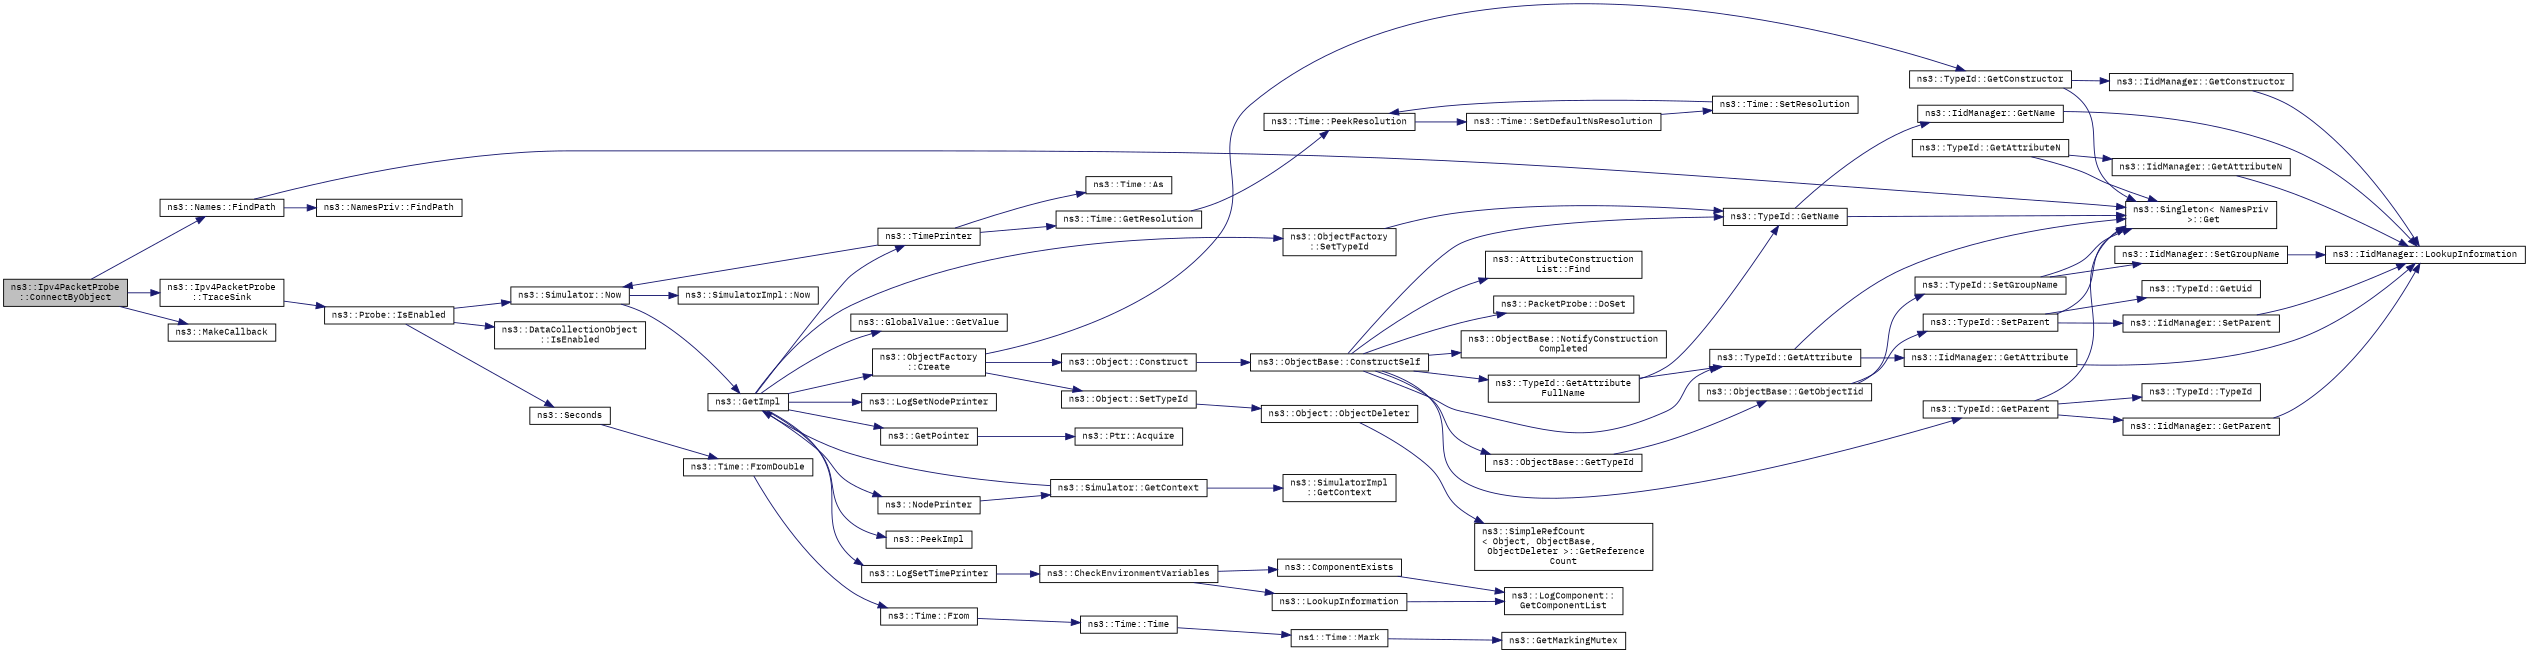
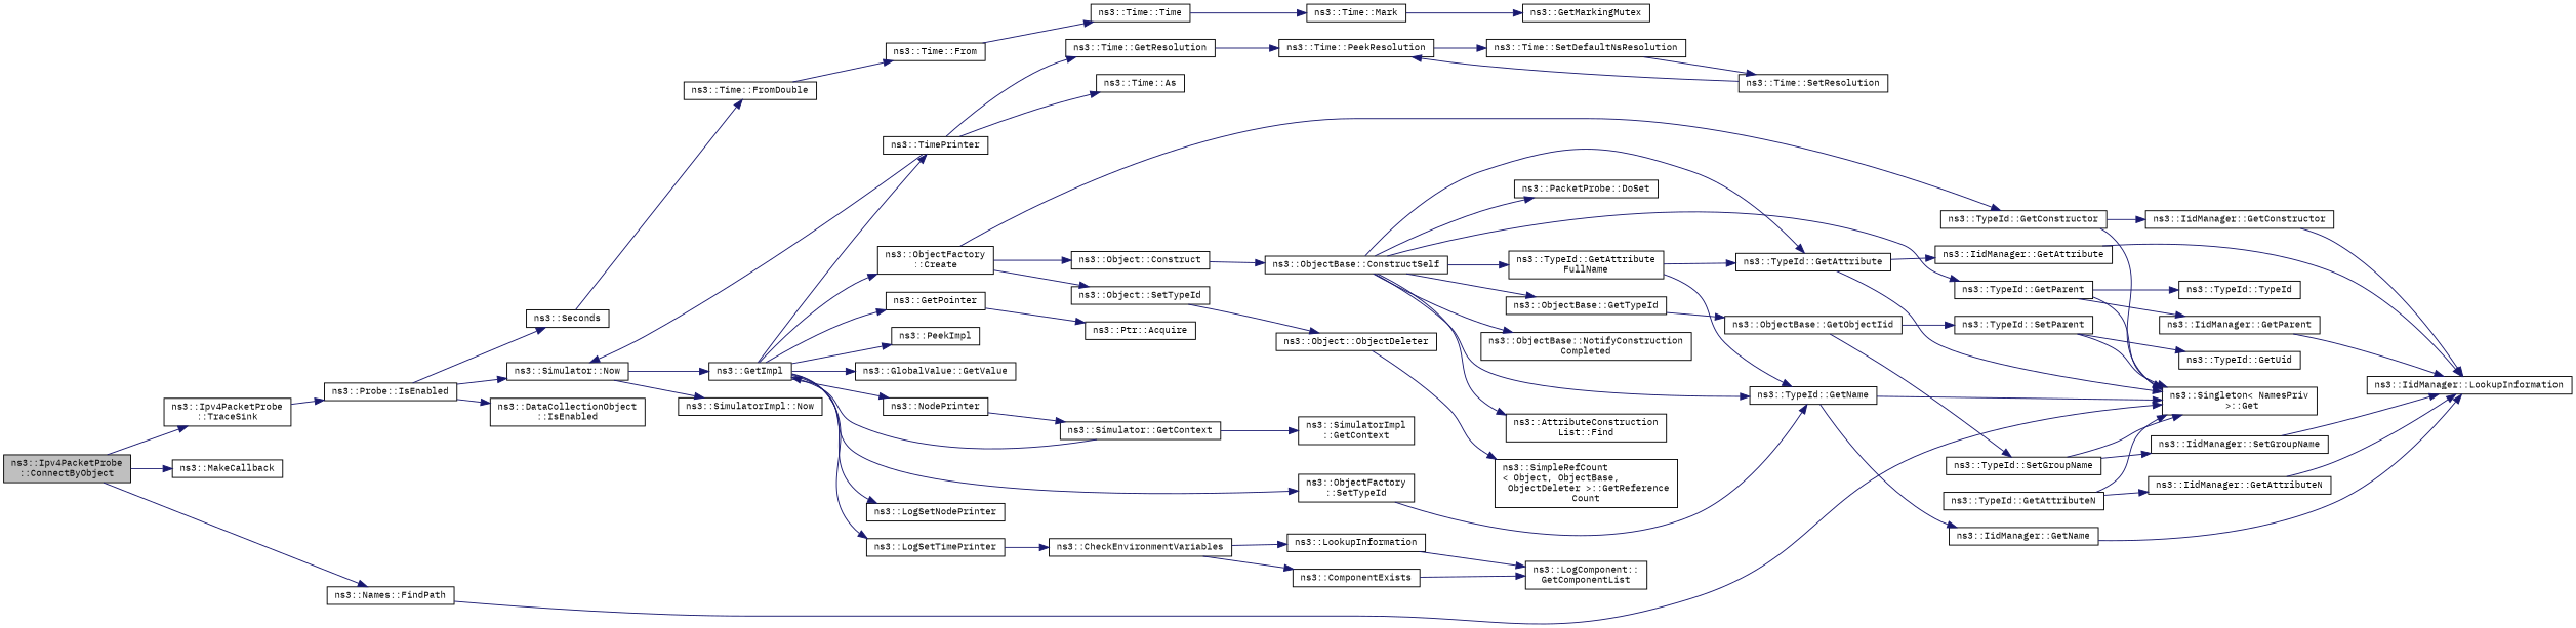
  digraph {
    fontname="IBM Plex Mono"
    rankdir=LR
    node [color=black fillcolor=white fontname="IBM Plex Mono" fontsize=10 shape=record style=filled]
    edge [color=midnightblue fontname="IBM Plex Mono" fontsize=10 labelfontname=Helvetica labelfontsize=10 style=solid]
    n1 [fillcolor=grey75 fontcolor=black height=0.2 label="ns3::Ipv4PacketProbe\l::ConnectByObject" width=0.4]
    n2 [height=0.2 label="ns3::Names::FindPath" width=0.4]
    n3 [height=0.2 label="ns3::MakeCallback" width=0.4]
    n4 [height=0.2 label="ns3::Ipv4PacketProbe\l::TraceSink" width=0.4]
    n5 [height=0.2 label="ns3::Singleton\< NamesPriv\l \>::Get" width=0.4]
-   n6 [height=0.2 label="ns3::NamesPriv::FindPath" width=0.4]
    n7 [height=0.2 label="ns3::Probe::IsEnabled" width=0.4]
    n8 [height=0.2 label="ns3::DataCollectionObject\l::IsEnabled" width=0.4]
    n9 [height=0.2 label="ns3::Simulator::Now" width=0.4]
    n10 [height=0.2 label="ns3::Seconds" width=0.4]
    n11 [height=0.2 label="ns3::GetImpl" width=0.4]
    n12 [height=0.2 label="ns3::SimulatorImpl::Now" width=0.4]
    n13 [height=0.2 label="ns3::Time::FromDouble" width=0.4]
    n14 [height=0.2 label="ns3::PeekImpl" width=0.4]
    n15 [height=0.2 label="ns3::GlobalValue::GetValue" width=0.4]
    n16 [height=0.2 label="ns3::ObjectFactory\l::SetTypeId" width=0.4]
    n17 [height=0.2 label="ns3::GetPointer" width=0.4]
    n18 [height=0.2 label="ns3::ObjectFactory\l::Create" width=0.4]
    n19 [height=0.2 label="ns3::LogSetTimePrinter" width=0.4]
    n20 [height=0.2 label="ns3::TimePrinter" width=0.4]
    n21 [height=0.2 label="ns3::LogSetNodePrinter" width=0.4]
    n22 [height=0.2 label="ns3::NodePrinter" width=0.4]
    n23 [height=0.2 label="ns3::TypeId::GetName" width=0.4]
    n24 [height=0.2 label="ns3::Ptr::Acquire" width=0.4]
    n25 [height=0.2 label="ns3::TypeId::GetConstructor" width=0.4]
    n26 [height=0.2 label="ns3::Object::SetTypeId" width=0.4]
    n27 [height=0.2 label="ns3::Object::Construct" width=0.4]
    n28 [height=0.2 label="ns3::CheckEnvironmentVariables" width=0.4]
    n29 [height=0.2 label="ns3::Time::GetResolution" width=0.4]
    n30 [height=0.2 label="ns3::Time::As" width=0.4]
    n31 [height=0.2 label="ns3::Simulator::GetContext" width=0.4]
    n32 [height=0.2 label="ns3::IidManager::GetName" width=0.4]
    n33 [height=0.2 label="ns3::IidManager::LookupInformation" width=0.4]
    n34 [height=0.2 label="ns3::IidManager::GetConstructor" width=0.4]
    n35 [height=0.2 label="ns3::Object::ObjectDeleter" width=0.4]
    n36 [height=0.2 label="ns3::ObjectBase::ConstructSelf" width=0.4]
    n37 [height=0.2 label="ns3::SimpleRefCount\l\< Object, ObjectBase,\l ObjectDeleter \>::GetReference\lCount" width=0.4]
    n38 [height=0.2 label="ns3::TypeId::GetAttribute" width=0.4]
    n39 [height=0.2 label="ns3::AttributeConstruction\lList::Find" width=0.4]
    n40 [height=0.2 label="ns3::PacketProbe::DoSet" width=0.4]
    n41 [height=0.2 label="ns3::TypeId::GetAttribute\lFullName" width=0.4]
    n42 [height=0.2 label="ns3::TypeId::GetParent" width=0.4]
    n43 [height=0.2 label="ns3::ObjectBase::GetTypeId" width=0.4]
    n44 [height=0.2 label="ns3::ObjectBase::NotifyConstruction\lCompleted" width=0.4]
    n45 [height=0.2 label="ns3::TypeId::GetAttributeN" width=0.4]
    n46 [height=0.2 label="ns3::IidManager::GetAttributeN" width=0.4]
    n47 [height=0.2 label="ns3::IidManager::GetAttribute" width=0.4]
    n48 [height=0.2 label="ns3::IidManager::GetParent" width=0.4]
    n49 [height=0.2 label="ns3::TypeId::TypeId" width=0.4]
    n50 [height=0.2 label="ns3::ObjectBase::GetObjectIid" width=0.4]
    n51 [height=0.2 label="ns3::TypeId::SetParent" width=0.4]
    n52 [height=0.2 label="ns3::TypeId::SetGroupName" width=0.4]
    n53 [height=0.2 label="ns3::TypeId::GetUid" width=0.4]
-   n54 [height=0.2 label="ns3::IidManager::SetParent" width=0.4]
    n55 [height=0.2 label="ns3::IidManager::SetGroupName" width=0.4]
    n56 [height=0.2 label="ns3::ComponentExists" width=0.4]
    n57 [height=0.2 label="ns3::LookupInformation" width=0.4]
    n58 [height=0.2 label="ns3::LogComponent::\lGetComponentList" width=0.4]
    n59 [height=0.2 label="ns3::Time::PeekResolution" width=0.4]
    n60 [height=0.2 label="ns3::Time::SetDefaultNsResolution" width=0.4]
    n61 [height=0.2 label="ns3::Time::SetResolution" width=0.4]
    n62 [height=0.2 label="ns3::SimulatorImpl\l::GetContext" width=0.4]
    n63 [height=0.2 label="ns3::Time::From" width=0.4]
    n64 [height=0.2 label="ns3::Time::Time" width=0.4]
-   n65 [height=0.2 label="ns1::Time::Mark" width=0.4]
+   n65 [height=0.2 label="ns3::Time::Mark" width=0.4]
    n66 [height=0.2 label="ns3::GetMarkingMutex" width=0.4]
    n1 -> n2
    n1 -> n3
    n1 -> n4
    n2 -> n5
-   n2 -> n6
    n4 -> n7
    n7 -> n8
    n7 -> n9
    n7 -> n10
    n9 -> n11
    n9 -> n12
    n10 -> n13
    n11 -> n14
    n11 -> n15
    n11 -> n16
    n11 -> n17
    n11 -> n18
    n11 -> n19
    n11 -> n20
    n11 -> n21
    n11 -> n22
    n13 -> n63
    n16 -> n23
    n17 -> n24
    n18 -> n25
    n18 -> n26
    n18 -> n27
    n19 -> n28
    n20 -> n9
    n20 -> n29
    n20 -> n30
    n22 -> n31
    n23 -> n5
    n23 -> n32
    n25 -> n5
    n25 -> n34
    n26 -> n35
    n27 -> n36
    n28 -> n56
    n28 -> n57
    n29 -> n59
    n31 -> n11
    n31 -> n62
    n32 -> n33
    n34 -> n33
    n35 -> n37
    n36 -> n23
    n36 -> n38
    n36 -> n39
    n36 -> n40
    n36 -> n41
    n36 -> n42
    n36 -> n43
    n36 -> n44
    n38 -> n5
    n38 -> n47
    n41 -> n23
    n41 -> n38
    n42 -> n5
    n42 -> n48
    n42 -> n49
    n43 -> n50
    n45 -> n5
    n45 -> n46
    n46 -> n33
    n47 -> n33
    n48 -> n33
    n50 -> n51
    n50 -> n52
    n51 -> n5
    n51 -> n53
-   n51 -> n54
    n52 -> n5
    n52 -> n55
-   n54 -> n33
    n55 -> n33
    n56 -> n58
    n57 -> n58
    n59 -> n60
    n60 -> n61
    n61 -> n59
    n63 -> n64
    n64 -> n65
    n65 -> n66
  }
